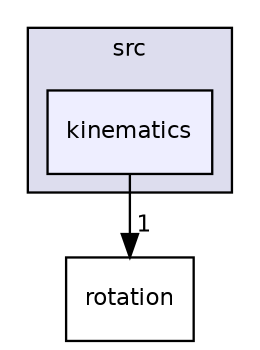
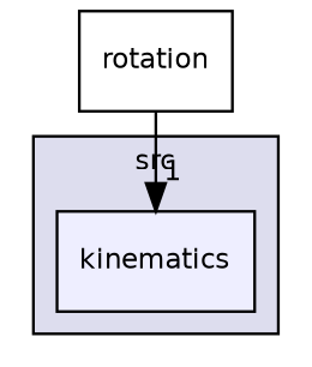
  digraph {
    compound=true
    node [fontname=Helvetica fontsize=10 shape=box]
    n1 [fillcolor="#eeeeff" label=kinematics pencolor=black style=filled]
    n2 [label=rotation]
    subgraph cluster_1 {
      bgcolor="#ddddee"
      fontname=Helvetica
      fontsize=10
      label=src
      pencolor=black
      n1
    }
-   n1 -> n2 [headlabel=1 labeldistance=1.5 labelfontname=Helvetica labelfontsize=10]
+   n2 -> n1 [headlabel=1 labeldistance=1.5 labelfontname=Helvetica labelfontsize=10]
  }
